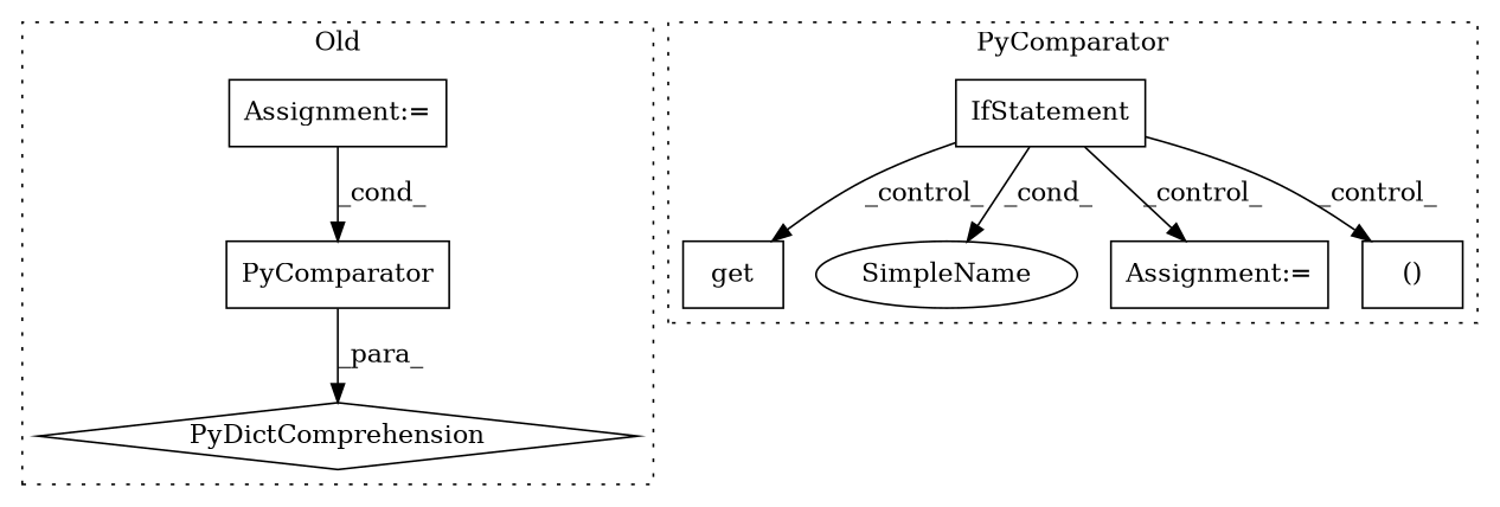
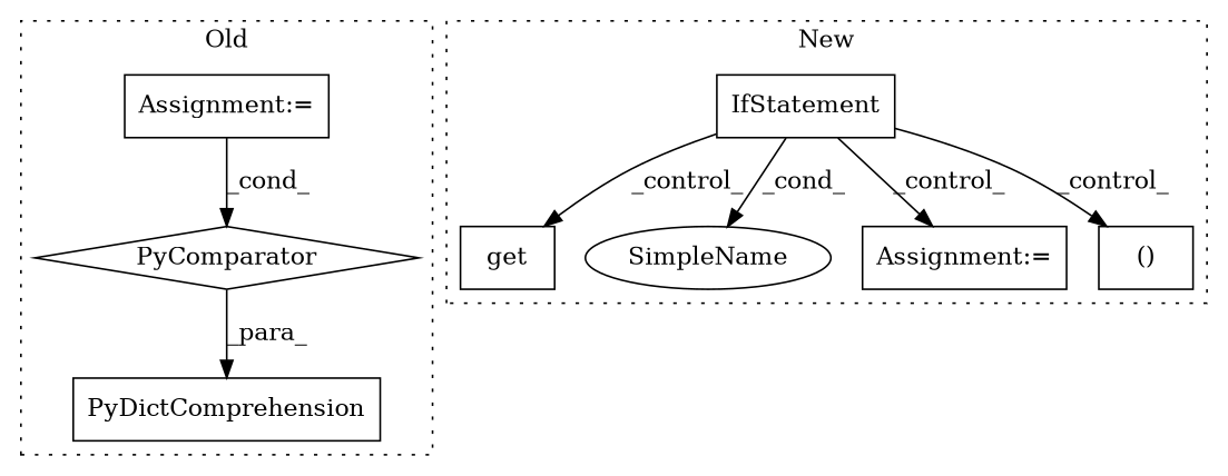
  digraph {
    node [a=7 l=75 s=3220 shape=box]
-   n1 [a=110 l=174 label=PyDictComprehension s=3129 shape=diamond]
-   n2 [a=113 label=PyComparator]
+   n1 [a=110 l=174 label=PyDictComprehension s=3129]
+   n2 [a=113 label=PyComparator shape=diamond]
    n3 [label="Assignment:="]
    n4 [a=32 l="4,1" label=get s="2408,2432"]
    n5 [a=25 l="4,2" label=IfStatement s="2364,2377"]
    n6 [a=42 l=9 label=SimpleName s=2368 shape=ellipse]
    n7 [l=2 label="Assignment:=" s=2473]
    n8 [a=106 l=25 label="()" s=2448]
    subgraph cluster_1 {
      label=Old
      style=dotted
      n1
      n2
      n3
    }
    subgraph cluster_2 {
-     label=PyComparator
+     label=New
      style=dotted
      n4
      n5
      n6
      n7
      n8
    }
    n2 -> n1 [label=_para_]
    n3 -> n2 [label=_cond_]
    n5 -> n4 [label=_control_]
    n5 -> n6 [label=_cond_]
    n5 -> n7 [label=_control_]
    n5 -> n8 [label=_control_]
  }
